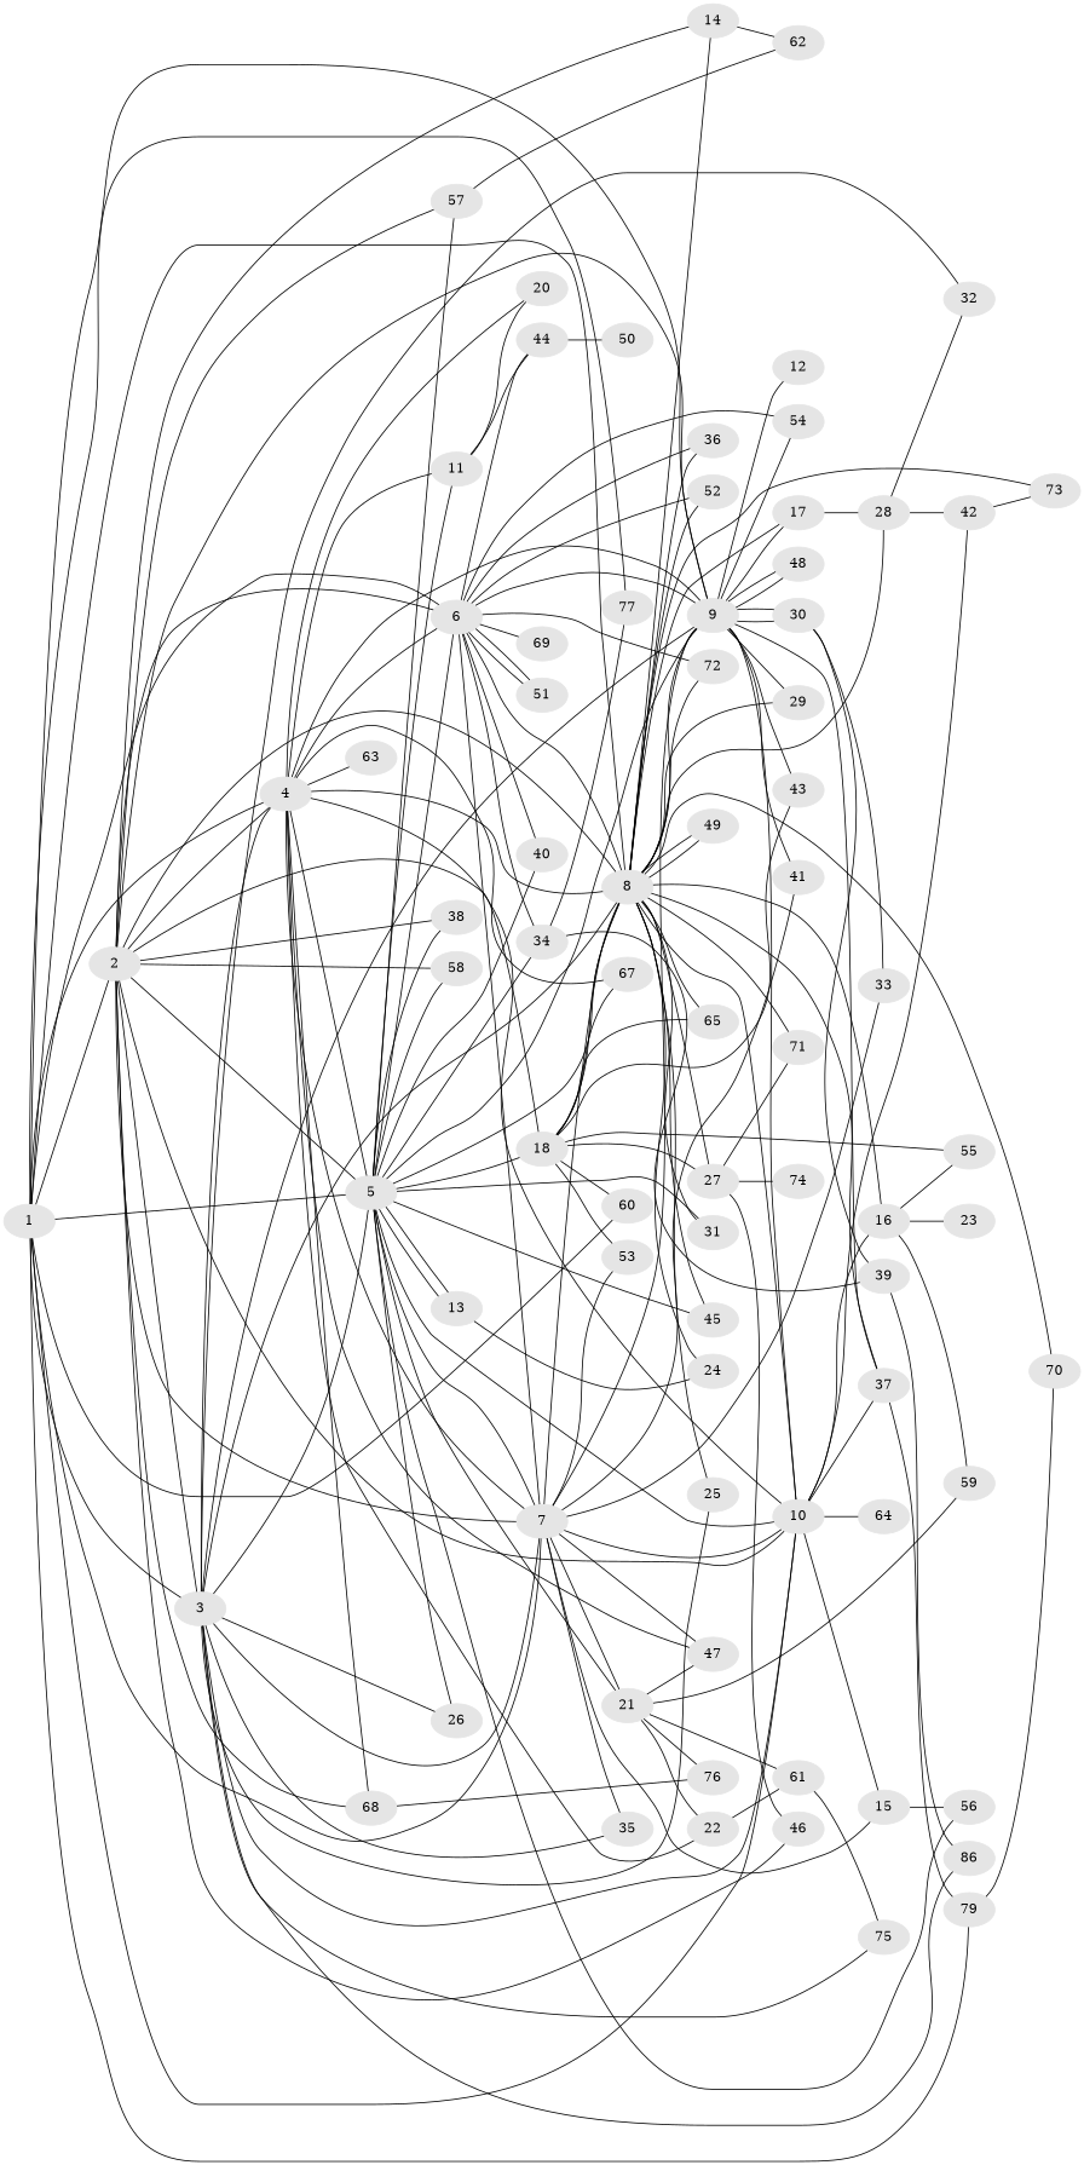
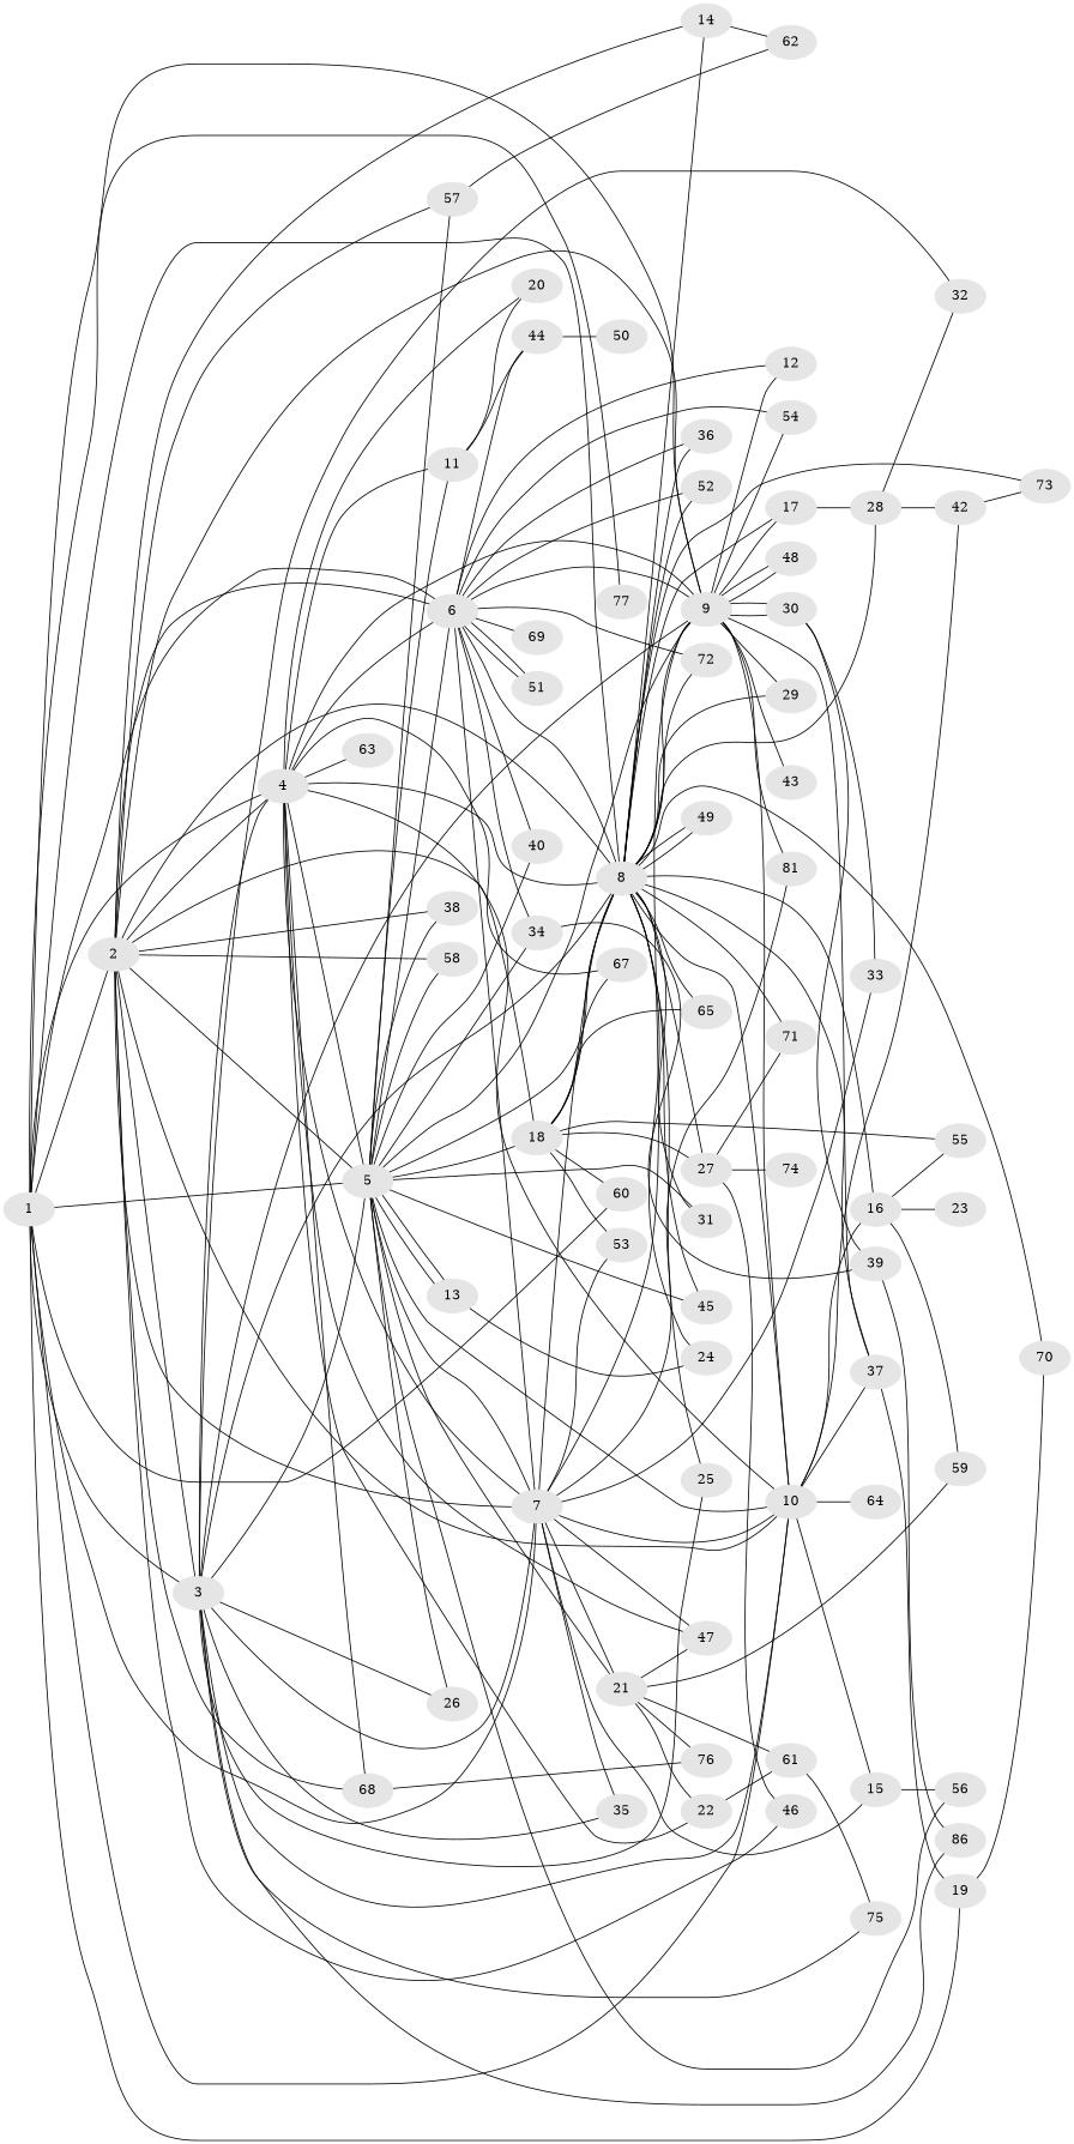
  graph {
    rankdir=LR
    node [color=gray90 style=filled]
    1
    2
    3
    4
    5
    6
    7
    8
    9
    10
-   19 [label=79]
+   19
    60
    77
    14
    18
    38
    46
    57
    58
    68
    25
    26
    32
    35
    n25 [label=86]
    75
    11
    20
    22
    47
    63
    67
    13
    21
    31
    34
    40
    45
    56
    69
    12
    36
    44
    51
    52
    54
    72
    15
    33
-   41
+   41 [label=81]
    53
    16
    17
    24
    27
    28
    29
    37
    49
    65
    70
    71
    73
    30
    43
    48
    42
    64
    62
    55
    76
    61
    59
    39
    50
    23
    74
    1 -- 2
    1 -- 3
    1 -- 4
    1 -- 5
    1 -- 6
    1 -- 7
    1 -- 8
    1 -- 9
    1 -- 10
    1 -- 19
    1 -- 60
    1 -- 77
    2 -- 3
    2 -- 4
    2 -- 5
    2 -- 6
    2 -- 7
    2 -- 8
    2 -- 9
    2 -- 10
    2 -- 14
    2 -- 18
    2 -- 38
    2 -- 46
    2 -- 57
    2 -- 58
    2 -- 68
    3 -- 4
    3 -- 5
    3 -- 7
    3 -- 8
    3 -- 9
    3 -- 10
    3 -- 25
    3 -- 26
    3 -- 32
    3 -- 35
    3 -- n25
    3 -- 75
    4 -- 5
    4 -- 6
    4 -- 7
    4 -- 8
    4 -- 9
    4 -- 10
    4 -- 68
    4 -- 11
    4 -- 20
    4 -- 22
    4 -- 47
    4 -- 63
    4 -- 67
    5 -- 6
    5 -- 7
    5 -- 8
    5 -- 9
    5 -- 10
    5 -- 18
    5 -- 38
    5 -- 57
    5 -- 58
    5 -- 26
    5 -- 11
    5 -- 13
    5 -- 13
    5 -- 21
    5 -- 31
    5 -- 34
    5 -- 40
    5 -- 45
    5 -- 56
    6 -- 7
    6 -- 8
    6 -- 9
    6 -- 34
    6 -- 40
    6 -- 69
+   6 -- 12
    6 -- 36
    6 -- 44
    6 -- 51
    6 -- 51
    6 -- 52
    6 -- 54
    6 -- 72
    7 -- 8
    7 -- 9
    7 -- 10
    7 -- 35
    7 -- 47
    7 -- 21
    7 -- 15
    7 -- 33
    7 -- 41
    7 -- 53
    8 -- 9
    8 -- 10
    8 -- 14
    8 -- 25
    8 -- 31
    8 -- 45
    8 -- 36
    8 -- 52
    8 -- 72
    8 -- 16
    8 -- 17
    8 -- 24
    8 -- 27
    8 -- 28
    8 -- 29
    8 -- 37
    8 -- 49
    8 -- 49
    8 -- 65
    8 -- 70
    8 -- 71
    8 -- 73
    9 -- 10
    9 -- 12
    9 -- 54
    9 -- 41
    9 -- 17
    9 -- 29
    9 -- 37
    9 -- 30
    9 -- 30
    9 -- 43
    9 -- 48
    9 -- 48
    10 -- 15
    10 -- 16
    10 -- 37
    10 -- 42
    10 -- 64
    19 -- 70
    14 -- 62
    18 -- 8
    18 -- 60
    18 -- 67
    18 -- 53
    18 -- 27
    18 -- 65
-   18 -- 43
    18 -- 55
    57 -- 62
    68 -- 76
    11 -- 20
    11 -- 44
    22 -- 61
    13 -- 24
    21 -- 22
    21 -- 47
    21 -- 76
    21 -- 61
    21 -- 59
-   34 -- 77
    34 -- 39
    44 -- 50
    15 -- 56
    16 -- 55
    16 -- 59
    16 -- 23
    17 -- 28
    27 -- 46
    27 -- 71
    27 -- 74
    28 -- 32
    28 -- 42
    37 -- 19
    30 -- 33
    30 -- 39
    42 -- 73
    61 -- 75
    39 -- n25
  }
